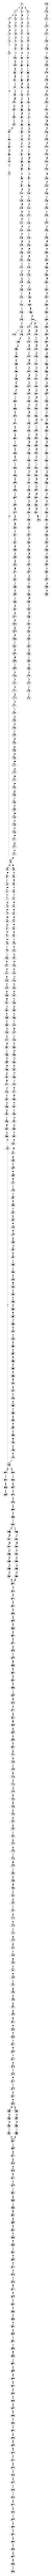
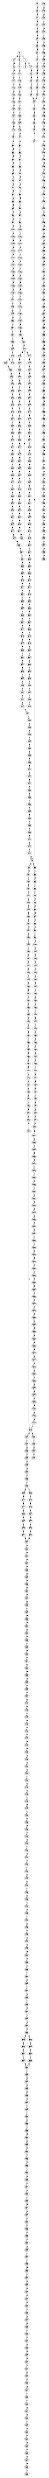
  strict digraph {
    S0
    S1
    S2
    S3
    S4
    S5
    S6
    S7
    S8
    S9
    S10
    S11
    S12
    S13
    S14
    S15
    S16
    S17
    S18
    S19
    S20
    S21
    S22
    S23
    S24
    S25
    S26
    S27
    S28
    S29
    S30
    S31
    S32
    S33
    S34
    S35
    S36
    S37
    S38
    S39
    S40
    S41
    S42
    S43
    S44
    S45
    S46
    S47
    S48
    S49
    S50
    S51
    S52
    S53
    S54
    S55
    S56
    S57
    S58
    S59
    S60
    S61
    S62
    S63
    S64
    S65
    S66
    S67
    S68
    S69
    S70
    S71
    S72
    S73
    S74
    S75
    S76
    S77
    S78
    S79
    S80
    S81
    S82
    S83
    S84
    S85
    S86
    S87
    S88
    S89
    S90
    S91
    S92
    S93
    S94
    S95
    S96
    S97
    S98
    S99
    S100
    S101
    S102
    S103
    S104
    S105
    S106
    S107
    S108
    S109
    S110
    S111
    S112
    S113
    S114
    S115
    S116
    S117
    S118
    S119
    S120
    S121
    S122
    S123
    S124
    S125
    S126
    S127
    S128
    S129
    S130
    S131
    S132
    S133
    S134
    S135
    S136
    S137
    S138
    S139
    S140
    S141
    S142
    S143
    S144
    S145
    S146
    S147
    S148
    S149
    S150
    S151
    S152
    S153
    S154
    S155
    S156
    S157
    S158
    S159
    S160
    S161
    S162
    S163
    S164
    S165
    S166
    S167
    S168
    S169
    S170
    S171
    S172
    S173
    S174
    S175
    S176
    S177
    S178
    S183
    S179
    S180
    S181
    S182
    S184
    S185
    S186
    S187
    S188
    S189
    S190
    S191
    S192
    S193
    S194
    S195
    S196
    S197
    S198
    S199
    S200
    S201
    S202
    S203
    S204
    S205
    S206
    S207
    S208
    S209
    S210
    S211
    S212
    S213
    S214
    S215
    S216
    S217
    S218
    S219
    S220
    S221
    S222
    S223
    S224
    S225
    S226
    S227
    S228
    S229
    S230
    S231
    S232
    S233
    S234
    S235
    S236
    S237
    S238
    S239
    S240
    S241
    S242
    S243
    S244
    S245
    S246
    S247
    S248
    S249
    S250
    S251
    S252
    S253
    S254
    S255
    S256
    S257
    S258
    S259
    S260
    S261
    S262
    S263
    S264
    S265
    S266
    S267
    S268
    S269
    S270
    S271
    S272
    S273
    S274
    S275
    S276
    S277
    S278
    S279
    S280
    S281
    S282
    S283
    S284
    S285
    S286
    S287
    S288
    S289
    S290
    S291
    S292
    S293
    S294
    S295
    S296
    S297
    S298
    S299
    S300
    S301
    S302
    S303
    S304
    S305
    S306
    S307
    S308
    S309
    S310
    S311
    S312
    S313
    S314
    S315
    S316
    S317
    S318
    S319
    S320
    S321
    S322
    S323
    S324
    S325
    S326
    S327
    S328
    S329
    S330
    S331
    S332
    S333
    S334
    S335
    S336
    S337
    S338
    S339
    S340
    S341
    S342
    S343
    S344
    S345
    S346
    S347
    S348
    S349
    S350
    S351
    S352
    S353
    S354
    S355
    S356
    S357
    S358
    S359
    S360
    S361
    S362
    S363
    S364
    S365
    S366
    S367
    S368
    S369
    S370
    S371
    S372
    S373
    S374
    S375
    S376
    S377
    S378
    S379
    S380
    S381
    S382
    S383
    S384
    S385
    S386
    S387
    S388
    S389
    S390
    S391
    S392
    S393
    S394
    S395
    S396
    S397
    S398
    S399
    S400
    S401
    S402
    S403
    S404
    S405
    S406
    S407
    S408
    S409
    S410
    S411
    S412
    S413
    S414
    S416
    S417
    S415
    S418
    S419
    S420
    S421
    S422
    S423
    S424
    S425
    S426
    S427
    S428
    S429
    S430
    S431
    S432
    S433
    S434
    S435
    S436
    S437
    S438
    S439
    S440
    S441
    S442
    S443
    S444
    S445
    S446
    S447
    S448
    S449
    S450
    S451
    S452
    S453
    S454
    S455
    S456
    S457
    S458
    S459
    S460
    S461
    S462
    S463
    S464
    S465
    S466
    S467
    S468
    S469
    S470
    S471
    S472
    S473
    S474
    S475
    S476
    S477
    S478
    S479
    S480
    S481
    S482
    S483
    S484
    S485
    S486
    S487
    S488
    S489
    S490
    S491
    S492
    S493
    S494
    S495
    S496
    S497
    S498
    S499
    S500
    S501
    S502
    S503
    S504
    S505
    S506
    S507
    S508
    S509
    S510
    S511
    S512
    S513
    S514
    S515
    S516
    S517
    S518
    S519
    S520
    S521
    S522
    S523
    S524
    S525
    S526
    S527
    S528
    S529
    S530
    S531
    S532
    S533
    S534
    S535
    S536
    S537
    S538
    S539
    S540
    S541
    S542
    S543
    S544
    S545
    S546
    S547
    S548
    S549
    S550
    S551
    S552
    S553
    S554
    S555
    S556
    S557
    S558
    S559
    S560
    S561
    S562
    S563
    S564
    S565
    S566
    S567
    S568
    S569
    S570
    S571
    S572
    S573
    S574
    S575
    S576
    S577
    S578
    S579
    S580
    S581
    S582
    S583
    S584
    S585
    S586
    S587
    S588
    S589
    S590
    S591
    S592
    S593
    S594
    S595
    S596
    S597
    S598
    S599
    S600
    S601
    S602
    S603
    S604
    S605
    S606
    S607
    S608
    S609
    S610
    S611
    S612
    S613
    S614
    S615
    S616
    S617
    S618
    S619
    S620
    S621
    S622
    S623
    S624
    S625
    S626
    S0 -> S1 [label=I]
    S0 -> S2 [label=R]
    S0 -> S3 [label=L]
    S1 -> S4 [label=Y]
    S1 -> S5 [label=P]
    S2 -> S6 [label=H]
    S3 -> S7 [label=S]
    S4 -> S8 [label=D]
-   S5 -> S9 [label=W]
    S6 -> S10 [label=Q]
    S7 -> S11 [label=A]
    S8 -> S12 [label=Q]
    S9 -> S13 [label=L]
    S10 -> S14 [label=A]
    S11 -> S15 [label=I]
    S12 -> S16 [label=S]
    S13 -> S17 [label=N]
    S14 -> S18 [label=Y]
    S15 -> S19 [label=G]
    S16 -> S20 [label=S]
    S17 -> S21 [label=F]
    S18 -> S22 [label=A]
    S19 -> S23 [label=A]
    S20 -> S24 [label=D]
    S21 -> S25 [label=T]
    S22 -> S26 [label=F]
    S23 -> S27 [label=D]
    S24 -> S28 [label=I]
    S25 -> S29 [label=R]
    S26 -> S30 [label=K]
    S27 -> S31 [label=V]
    S28 -> S32 [label=A]
    S29 -> S33 [label=N]
    S30 -> S34 [label=L]
    S31 -> S35 [label=V]
    S32 -> S36 [label=R]
    S33 -> S37 [label=H]
    S34 -> S38 [label=V]
    S35 -> S39 [label=N]
    S36 -> S40 [label=A]
    S37 -> S41 [label=I]
    S38 -> S42 [label=E]
    S39 -> S43 [label=G]
    S40 -> S44 [label=L]
    S41 -> S45 [label=Y]
    S42 -> S46 [label=V]
    S43 -> S47 [label=G]
    S44 -> S48 [label=A]
    S45 -> S49 [label=E]
    S46 -> S50 [label=M]
    S47 -> S51 [label=D]
    S48 -> S52 [label=D]
    S48 -> S53 [label=P]
    S49 -> S54 [label=Q]
    S50 -> S55 [label=H]
    S51 -> S56 [label=V]
    S52 -> S57 [label=N]
    S53 -> S58 [label=Y]
    S54 -> S59 [label=S]
    S55 -> S60 [label=H]
    S56 -> S61 [label=L]
    S57 -> S62 [label=I]
    S58 -> S63 [label=R]
    S59 -> S64 [label=S]
    S60 -> S65 [label=F]
    S61 -> S66 [label=I]
    S62 -> S67 [label=F]
    S63 -> S68 [label=V]
    S64 -> S24 [label=D]
    S65 -> S69 [label=D]
    S66 -> S70 [label=G]
    S67 -> S71 [label=Y]
    S68 -> S72 [label=I]
    S69 -> S73 [label=L]
    S70 -> S74 [label=R]
    S71 -> S75 [label=G]
    S72 -> S76 [label=D]
    S73 -> S77 [label=A]
    S74 -> S78 [label=G]
    S75 -> S79 [label=N]
    S76 -> S80 [label=N]
    S77 -> S81 [label=R]
    S78 -> S82 [label=V]
    S79 -> S83 [label=E]
    S80 -> S84 [label=E]
    S81 -> S85 [label=G]
    S82 -> S86 [label=E]
    S83 -> S87 [label=A]
    S84 -> S88 [label=K]
    S85 -> S89 [label=E]
    S86 -> S90 [label=S]
    S87 -> S91 [label=M]
    S88 -> S92 [label=K]
    S89 -> S93 [label=T]
    S90 -> S94 [label=C]
    S91 -> S95 [label=D]
    S92 -> S96 [label=V]
    S93 -> S97 [label=D]
    S94 -> S98 [label=V]
    S95 -> S99 [label=I]
    S96 -> S100 [label=T]
    S97 -> S101 [label=Q]
    S98 -> S102 [label=A]
    S99 -> S103 [label=S]
    S100 -> S104 [label=G]
    S101 -> S105 [label=M]
    S102 -> S106 [label=S]
    S103 -> S107 [label=P]
    S104 -> S108 [label=N]
    S105 -> S109 [label=E]
    S106 -> S110 [label=D]
    S107 -> S111 [label=Q]
    S108 -> S112 [label=P]
    S109 -> S113 [label=R]
    S110 -> S114 [label=T]
    S111 -> S115 [label=F]
    S112 -> S116 [label=W]
    S113 -> S117 [label=R]
    S114 -> S118 [label=I]
    S115 -> S119 [label=L]
    S116 -> S120 [label=C]
    S117 -> S121 [label=Q]
    S118 -> S122 [label=L]
    S119 -> S123 [label=R]
    S120 -> S124 [label=F]
    S121 -> S125 [label=M]
    S122 -> S126 [label=V]
    S123 -> S127 [label=E]
    S124 -> S128 [label=L]
    S125 -> S129 [label=H]
    S126 -> S130 [label=G]
    S127 -> S131 [label=W]
    S128 -> S132 [label=A]
    S129 -> S133 [label=F]
    S130 -> S134 [label=H]
    S131 -> S135 [label=P]
    S132 -> S136 [label=C]
    S133 -> S137 [label=A]
    S134 -> S138 [label=H]
    S135 -> S139 [label=L]
    S136 -> S140 [label=I]
    S137 -> S141 [label=S]
    S138 -> S142 [label=Y]
    S139 -> S143 [label=K]
    S140 -> S144 [label=E]
    S141 -> S145 [label=L]
    S142 -> S146 [label=M]
    S143 -> S147 [label=G]
    S144 -> S148 [label=S]
    S145 -> S149 [label=A]
    S146 -> S150 [label=S]
    S147 -> S151 [label=H]
    S148 -> S152 [label=D]
    S149 -> S153 [label=N]
    S150 -> S154 [label=S]
    S151 -> S155 [label=S]
    S152 -> S156 [label=N]
    S153 -> S157 [label=V]
    S154 -> S158 [label=H]
    S155 -> S159 [label=Q]
    S156 -> S160 [label=K]
    S157 -> S161 [label=I]
    S158 -> S162 [label=H]
    S159 -> S163 [label=H]
    S160 -> S164 [label=F]
    S161 -> S165 [label=S]
    S162 -> S166 [label=H]
    S163 -> S167 [label=A]
    S164 -> S168 [label=K]
    S165 -> S169 [label=T]
    S166 -> S170 [label=D]
    S167 -> S171 [label=E]
    S168 -> S172 [label=V]
    S169 -> S173 [label=L]
    S170 -> S174 [label=G]
    S170 -> S175 [label=H]
    S171 -> S176 [label=W]
    S172 -> S177 [label=R]
    S173 -> S178 [label=I]
    S173 -> S183 [label=A]
    S174 -> S179 [label=E]
    S175 -> S180 [label=E]
    S176 -> S181 [label=L]
    S177 -> S182 [label=E]
    S183 -> S188 [label=G]
    S179 -> S184 [label=D]
    S180 -> S185 [label=Y]
    S181 -> S186 [label=G]
    S182 -> S187 [label=D]
    S184 -> S189 [label=H]
    S185 -> S190 [label=E]
    S186 -> S191 [label=A]
    S187 -> S192 [label=I]
    S188 -> S193 [label=G]
    S189 -> S194 [label=Y]
    S190 -> S195 [label=G]
    S191 -> S196 [label=I]
    S192 -> S197 [label=K]
    S193 -> S198 [label=G]
    S194 -> S199 [label=H]
    S195 -> S200 [label=S]
    S196 -> S201 [label=E]
    S197 -> S202 [label=A]
    S198 -> S203 [label=P]
    S199 -> S204 [label=D]
    S200 -> S205 [label=D]
    S201 -> S206 [label=G]
    S202 -> S207 [label=L]
    S203 -> S208 [label=P]
    S204 -> S209 [label=H]
    S205 -> S210 [label=D]
    S206 -> S211 [label=P]
    S207 -> S212 [label=K]
    S208 -> S213 [label=A]
    S209 -> S214 [label=G]
    S210 -> S215 [label=T]
    S211 -> S216 [label=V]
    S212 -> S217 [label=E]
    S213 -> S218 [label=P]
    S214 -> S219 [label=E]
    S215 -> S220 [label=G]
    S216 -> S221 [label=A]
    S216 -> S222 [label=G]
    S217 -> S223 [label=A]
    S218 -> S224 [label=T]
    S219 -> S225 [label=K]
    S220 -> S226 [label=E]
    S221 -> S227 [label=V]
    S222 -> S228 [label=I]
    S223 -> S229 [label=L]
    S224 -> S230 [label=V]
    S225 -> S231 [label=K]
    S226 -> S232 [label=R]
    S227 -> S233 [label=A]
    S228 -> S234 [label=A]
    S229 -> S235 [label=E]
    S230 -> S236 [label=L]
    S231 -> S237 [label=E]
    S232 -> S238 [label=S]
    S233 -> S239 [label=L]
    S234 -> S240 [label=L]
    S235 -> S241 [label=R]
    S236 -> S242 [label=T]
    S237 -> S243 [label=S]
    S238 -> S244 [label=H]
-   S240 -> S245 [label=T]
+   S239 -> S245 [label=T]
    S241 -> S246 [label=S]
    S242 -> S247 [label=Y]
    S243 -> S248 [label=N]
    S244 -> S249 [label=S]
    S245 -> S250 [label=G]
    S246 -> S251 [label=V]
    S247 -> S252 [label=K]
    S248 -> S253 [label=W]
    S249 -> S254 [label=H]
    S250 -> S255 [label=L]
    S251 -> S256 [label=P]
    S252 -> S257 [label=G]
    S253 -> S258 [label=H]
    S254 -> S259 [label=H]
    S255 -> S260 [label=V]
    S256 -> S261 [label=V]
    S257 -> S262 [label=V]
    S258 -> S263 [label=D]
    S259 -> S264 [label=E]
    S260 -> S265 [label=A]
    S260 -> S266 [label=S]
    S261 -> S267 [label=G]
    S262 -> S268 [label=P]
    S263 -> S269 [label=V]
    S264 -> S270 [label=P]
    S265 -> S271 [label=H]
    S266 -> S272 [label=L]
    S267 -> S273 [label=D]
    S268 -> S274 [label=F]
    S269 -> S275 [label=A]
    S270 -> S276 [label=S]
    S271 -> S277 [label=E]
    S272 -> S278 [label=E]
    S273 -> S279 [label=R]
    S274 -> S280 [label=I]
    S275 -> S281 [label=P]
    S276 -> S282 [label=E]
    S277 -> S283 [label=A]
    S278 -> S284 [label=P]
    S279 -> S285 [label=A]
    S280 -> S286 [label=L]
    S281 -> S287 [label=A]
    S282 -> S288 [label=E]
    S283 -> S289 [label=N]
    S284 -> S290 [label=N]
    S285 -> S291 [label=M]
    S286 -> S292 [label=P]
    S287 -> S293 [label=T]
    S288 -> S294 [label=D]
    S289 -> S295 [label=G]
    S290 -> S296 [label=G]
    S291 -> S297 [label=R]
    S292 -> S298 [label=K]
    S293 -> S299 [label=H]
    S294 -> S300 [label=E]
    S295 -> S301 [label=K]
    S296 -> S302 [label=K]
    S297 -> S303 [label=I]
    S298 -> S304 [label=V]
    S299 -> S305 [label=N]
    S300 -> S306 [label=H]
    S301 -> S307 [label=F]
    S302 -> S307 [label=F]
    S303 -> S308 [label=S]
    S304 -> S309 [label=I]
    S305 -> S310 [label=H]
    S306 -> S311 [label=H]
    S307 -> S312 [label=M]
    S308 -> S313 [label=P]
    S309 -> S314 [label=E]
    S310 -> S315 [label=S]
    S311 -> S316 [label=H]
    S312 -> S317 [label=N]
    S313 -> S318 [label=E]
    S314 -> S319 [label=A]
    S315 -> S320 [label=D]
    S316 -> S170 [label=D]
    S317 -> S321 [label=K]
    S318 -> S322 [label=L]
    S319 -> S323 [label=H]
    S320 -> S324 [label=S]
    S321 -> S325 [label=D]
    S322 -> S326 [label=L]
    S323 -> S327 [label=Y]
    S324 -> S328 [label=D]
    S325 -> S329 [label=A]
    S326 -> S330 [label=K]
    S327 -> S331 [label=S]
    S328 -> S332 [label=P]
    S329 -> S333 [label=R]
    S330 -> S334 [label=H]
    S331 -> S335 [label=R]
    S332 -> S336 [label=E]
    S333 -> S337 [label=A]
    S334 -> S338 [label=W]
    S335 -> S339 [label=L]
    S336 -> S340 [label=L]
    S337 -> S341 [label=P]
    S338 -> S342 [label=P]
    S339 -> S343 [label=D]
    S340 -> S344 [label=C]
    S341 -> S345 [label=A]
    S342 -> S346 [label=L]
    S343 -> S347 [label=E]
    S344 -> S348 [label=G]
    S345 -> S349 [label=V]
    S346 -> S350 [label=R]
    S347 -> S351 [label=L]
    S348 -> S352 [label=Y]
    S349 -> S353 [label=E]
    S350 -> S354 [label=G]
    S351 -> S355 [label=S]
    S352 -> S356 [label=L]
    S353 -> S357 [label=R]
    S354 -> S358 [label=H]
    S355 -> S359 [label=L]
    S356 -> S360 [label=E]
    S357 -> S361 [label=A]
    S358 -> S362 [label=R]
    S359 -> S363 [label=V]
    S360 -> S364 [label=Y]
    S361 -> S365 [label=N]
    S362 -> S366 [label=R]
    S363 -> S367 [label=G]
    S364 -> S368 [label=F]
    S365 -> S369 [label=I]
    S366 -> S370 [label=H]
    S367 -> S371 [label=G]
    S368 -> S372 [label=V]
    S369 -> S373 [label=F]
    S370 -> S374 [label=A]
    S371 -> S375 [label=K]
    S372 -> S376 [label=F]
    S373 -> S377 [label=T]
    S374 -> S378 [label=L]
    S375 -> S379 [label=A]
    S376 -> S380 [label=G]
    S377 -> S381 [label=A]
    S378 -> S382 [label=A]
    S379 -> S383 [label=R]
    S380 -> S384 [label=V]
    S381 -> S385 [label=E]
    S382 -> S386 [label=Y]
    S383 -> S387 [label=V]
    S384 -> S388 [label=A]
    S385 -> S389 [label=G]
    S386 -> S390 [label=A]
    S387 -> S391 [label=D]
    S388 -> S392 [label=V]
    S389 -> S393 [label=T]
    S390 -> S394 [label=R]
    S391 -> S395 [label=E]
    S392 -> S396 [label=T]
    S393 -> S397 [label=T]
    S394 -> S398 [label=L]
    S395 -> S399 [label=V]
    S396 -> S400 [label=L]
    S397 -> S401 [label=A]
    S398 -> S402 [label=E]
    S399 -> S403 [label=L]
    S400 -> S404 [label=L]
    S401 -> S405 [label=N]
    S402 -> S406 [label=G]
    S403 -> S407 [label=L]
    S404 -> S408 [label=V]
    S405 -> S409 [label=Y]
    S406 -> S410 [label=P]
    S407 -> S411 [label=T]
    S408 -> S412 [label=V]
    S409 -> S413 [label=F]
    S410 -> S216 [label=V]
    S411 -> S414 [label=A]
    S413 -> S416 [label=T]
    S414 -> S417 [label=L]
    S416 -> S419 [label=M]
    S417 -> S420 [label=S]
    S415 -> S418 [label=A]
    S418 -> S421 [label=A]
    S419 -> S422 [label=F]
    S420 -> S423 [label=G]
    S421 -> S424 [label=I]
    S422 -> S425 [label=F]
    S423 -> S426 [label=N]
    S424 -> S427 [label=R]
    S425 -> S428 [label=G]
    S426 -> S429 [label=Y]
    S427 -> S430 [label=I]
    S428 -> S431 [label=G]
    S429 -> S432 [label=F]
    S430 -> S433 [label=W]
    S431 -> S434 [label=G]
    S432 -> S435 [label=A]
    S433 -> S436 [label=T]
    S434 -> S437 [label=I]
    S435 -> S438 [label=D]
    S436 -> S439 [label=D]
    S437 -> S440 [label=G]
    S438 -> S441 [label=E]
    S439 -> S442 [label=R]
    S440 -> S443 [label=C]
    S441 -> S444 [label=G]
    S442 -> S445 [label=K]
    S443 -> S446 [label=S]
    S444 -> S447 [label=E]
    S445 -> S448 [label=K]
    S446 -> S449 [label=H]
    S447 -> S450 [label=R]
    S448 -> S451 [label=K]
    S449 -> S452 [label=S]
    S450 -> S453 [label=A]
    S451 -> S454 [label=R]
    S452 -> S455 [label=N]
    S453 -> S456 [label=I]
    S454 -> S457 [label=L]
    S455 -> S458 [label=H]
    S456 -> S459 [label=T]
    S457 -> S460 [label=R]
    S458 -> S461 [label=L]
    S459 -> S462 [label=E]
    S460 -> S463 [label=E]
    S461 -> S464 [label=G]
    S462 -> S465 [label=L]
    S463 -> S466 [label=N]
    S464 -> S467 [label=V]
    S465 -> S468 [label=T]
    S466 -> S469 [label=T]
    S467 -> S470 [label=C]
    S468 -> S471 [label=R]
    S469 -> S472 [label=Q]
    S470 -> S473 [label=L]
    S471 -> S474 [label=A]
    S472 -> S475 [label=N]
    S473 -> S476 [label=I]
    S474 -> S477 [label=L]
    S475 -> S478 [label=H]
    S476 -> S479 [label=A]
    S477 -> S48 [label=A]
    S478 -> S480 [label=M]
    S479 -> S481 [label=A]
    S480 -> S482 [label=E]
    S481 -> S483 [label=I]
    S482 -> S484 [label=K]
    S483 -> S485 [label=A]
    S484 -> S486 [label=P]
    S485 -> S487 [label=S]
    S486 -> S488 [label=Y]
    S487 -> S489 [label=D]
    S488 -> S490 [label=L]
    S489 -> S491 [label=V]
    S490 -> S492 [label=Y]
    S491 -> S493 [label=A]
    S492 -> S494 [label=V]
    S493 -> S495 [label=T]
    S494 -> S496 [label=T]
    S495 -> S497 [label=G]
    S496 -> S498 [label=V]
    S497 -> S499 [label=G]
    S498 -> S500 [label=E]
    S499 -> S501 [label=E]
    S500 -> S502 [label=N]
    S501 -> S503 [label=K]
    S502 -> S504 [label=D]
    S503 -> S505 [label=L]
    S504 -> S506 [label=E]
    S505 -> S507 [label=I]
    S506 -> S508 [label=K]
    S507 -> S509 [label=D]
    S508 -> S510 [label=E]
    S509 -> S511 [label=V]
    S510 -> S512 [label=S]
    S511 -> S513 [label=G]
    S512 -> S514 [label=D]
    S513 -> S515 [label=V]
    S514 -> S516 [label=K]
    S515 -> S517 [label=K]
    S516 -> S518 [label=D]
    S517 -> S519 [label=S]
    S518 -> S520 [label=S]
    S519 -> S521 [label=C]
    S520 -> S522 [label=G]
    S521 -> S523 [label=P]
    S522 -> S524 [label=Q]
    S523 -> S525 [label=R]
    S523 -> S526 [label=G]
    S524 -> S527 [label=E]
    S525 -> S528 [label=A]
    S526 -> S529 [label=A]
    S527 -> S530 [label=E]
    S528 -> S531 [label=D]
    S529 -> S532 [label=D]
    S530 -> S533 [label=G]
    S531 -> S534 [label=S]
    S532 -> S535 [label=S]
    S533 -> S536 [label=S]
    S534 -> S537 [label=A]
    S535 -> S537 [label=A]
    S536 -> S538 [label=E]
    S537 -> S539 [label=V]
    S538 -> S540 [label=P]
    S539 -> S541 [label=A]
    S540 -> S542 [label=C]
    S541 -> S543 [label=A]
    S542 -> S544 [label=E]
    S543 -> S545 [label=N]
    S544 -> S546 [label=S]
    S545 -> S547 [label=D]
    S546 -> S548 [label=R]
    S547 -> S549 [label=Y]
    S548 -> S550 [label=L]
    S549 -> S551 [label=V]
    S550 -> S552 [label=K]
    S551 -> S553 [label=A]
    S552 -> S554 [label=E]
    S553 -> S555 [label=S]
    S554 -> S556 [label=Y]
    S555 -> S557 [label=H]
    S556 -> S558 [label=R]
    S557 -> S559 [label=A]
    S558 -> S560 [label=V]
    S559 -> S561 [label=P]
    S560 -> S562 [label=S]
    S561 -> S563 [label=T]
    S562 -> S564 [label=S]
    S563 -> S565 [label=P]
    S564 -> S566 [label=G]
    S565 -> S567 [label=S]
    S566 -> S568 [label=H]
    S567 -> S569 [label=Q]
    S568 -> S570 [label=V]
    S569 -> S571 [label=T]
    S570 -> S572 [label=M]
    S571 -> S573 [label=T]
    S572 -> S574 [label=K]
    S573 -> S575 [label=V]
    S574 -> S576 [label=K]
    S575 -> S577 [label=H]
    S576 -> S578 [label=T]
    S577 -> S579 [label=P]
    S578 -> S580 [label=T]
    S579 -> S581 [label=L]
    S580 -> S582 [label=F]
    S581 -> S583 [label=T]
    S582 -> S584 [label=K]
    S583 -> S585 [label=T]
    S584 -> S586 [label=N]
    S585 -> S587 [label=T]
    S586 -> S588 [label=L]
    S587 -> S589 [label=G]
    S588 -> S590 [label=N]
    S589 -> S591 [label=I]
    S590 -> S592 [label=L]
    S591 -> S593 [label=V]
    S592 -> S594 [label=Y]
    S593 -> S595 [label=E]
    S594 -> S596 [label=C]
    S595 -> S597 [label=V]
    S596 -> S598 [label=D]
    S597 -> S599 [label=K]
    S599 -> S600 [label=R]
    S600 -> S601 [label=P]
    S601 -> S602 [label=P]
    S602 -> S603 [label=L]
    S603 -> S604 [label=G]
    S604 -> S605 [label=F]
    S605 -> S606 [label=Y]
    S606 -> S607 [label=L]
    S607 -> S608 [label=G]
    S608 -> S609 [label=F]
    S609 -> S610 [label=F]
    S610 -> S611 [label=L]
    S611 -> S612 [label=A]
    S612 -> S613 [label=L]
    S613 -> S614 [label=G]
    S614 -> S615 [label=V]
    S615 -> S616 [label=I]
    S616 -> S617 [label=G]
    S617 -> S618 [label=G]
    S618 -> S619 [label=V]
    S619 -> S620 [label=C]
    S620 -> S621 [label=T]
    S621 -> S622 [label=G]
    S622 -> S623 [label=L]
    S623 -> S624 [label=G]
    S624 -> S625 [label=F]
    S625 -> S626 [label=S]
  }
